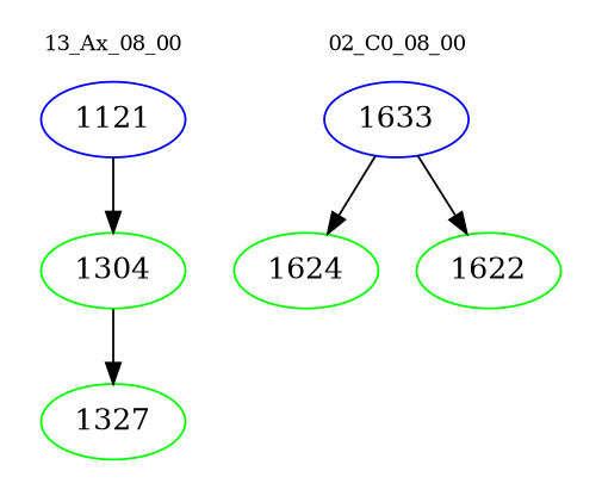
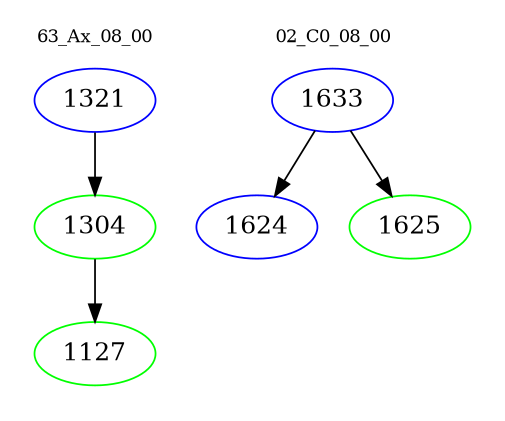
  digraph {
    node [color=green]
    edge [color=black]
-   n1 [color=blue label=1121]
+   n1 [color=blue label=1321]
    n2 [label=1304]
-   n3 [label=1327]
+   n3 [label=1127]
    n4 [color=blue label=1633]
-   n5 [label=1624]
-   n6 [label=1622]
+   n5 [color=blue label=1624]
+   n6 [label=1625]
    subgraph cluster_1 {
      color=white
      fontsize=10
-     label="13_Ax_08_00"
+     label="63_Ax_08_00"
      n1
      n2
      n3
    }
    subgraph cluster_2 {
      color=white
      fontsize=10
      label="02_C0_08_00"
      n4
      n5
      n6
    }
    n1 -> n2
    n2 -> n3
    n4 -> n5
    n4 -> n6
  }
